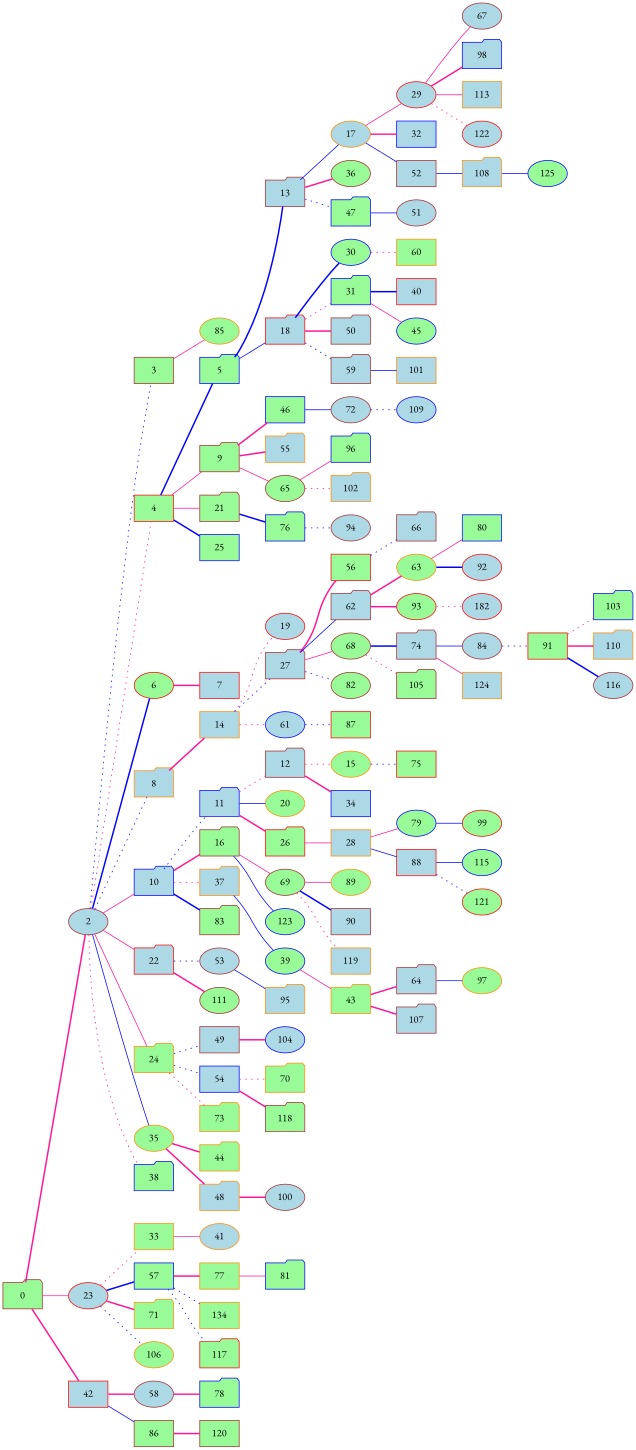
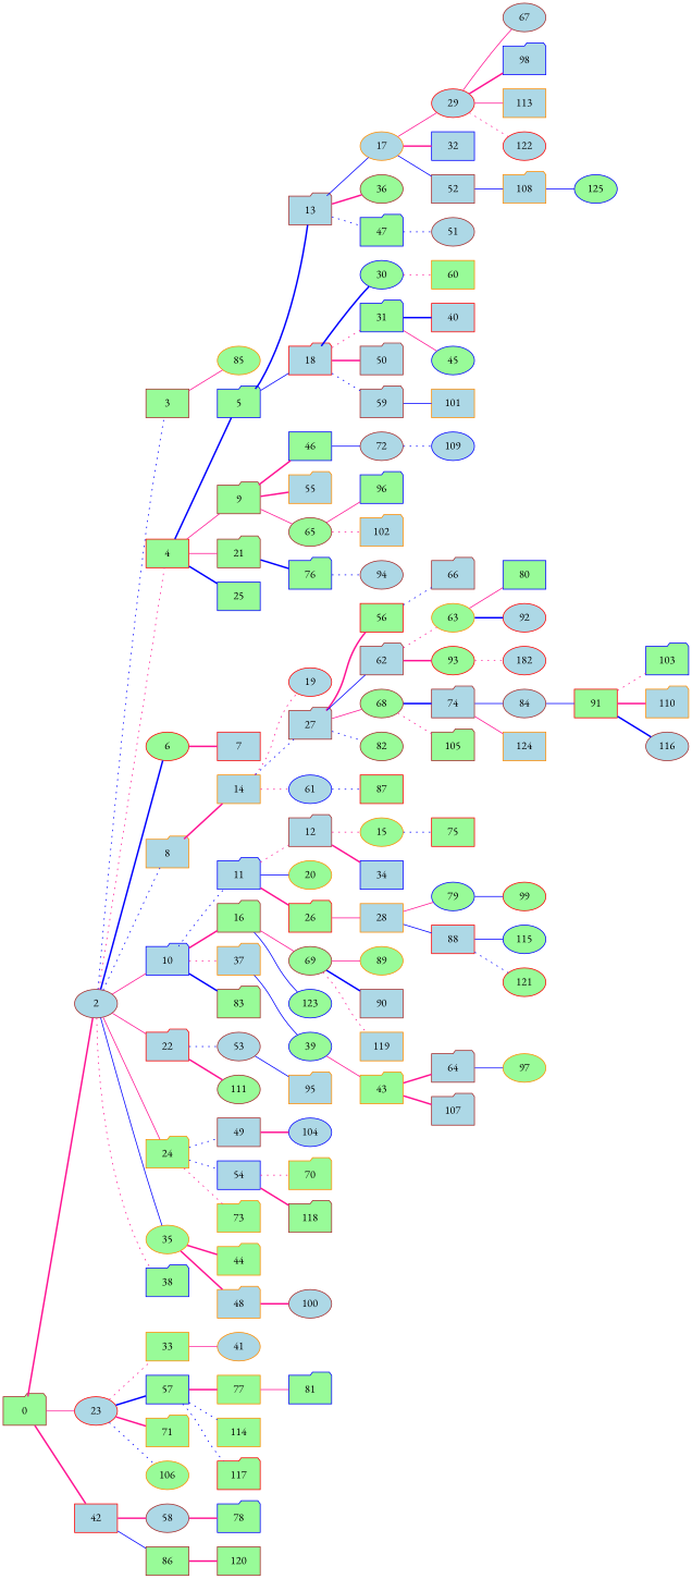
  graph {
    fontname="EB Garamond"
    rankdir=LR
    node [color=brown fillcolor=palegreen fontname="EB Garamond" shape=folder style=filled]
    edge [color=deeppink fontname="EB Garamond" style=bold]
    n1 [label=0]
    2 [fillcolor=lightblue shape=ellipse]
    23 [color=red fillcolor=lightblue shape=ellipse]
    42 [color=red fillcolor=lightblue shape=box]
    3 [shape=box]
    4 [color=red shape=box]
    6 [color=red shape=ellipse]
    8 [color=darkorange fillcolor=lightblue]
    10 [color=blue fillcolor=lightblue]
    22 [color=red fillcolor=lightblue]
    24 [color=darkorange]
    35 [color=darkorange shape=ellipse]
    38 [color=blue]
    33 [color=darkorange shape=box]
    57 [color=blue shape=box]
    71 [color=darkorange]
    106 [color=darkorange shape=ellipse]
    58 [fillcolor=lightblue shape=ellipse]
    86 [shape=box]
    85 [color=darkorange shape=ellipse]
    5 [color=blue]
    9
    21
    25 [color=blue shape=box]
    7 [color=red fillcolor=lightblue shape=box]
    14 [color=darkorange fillcolor=lightblue shape=box]
    11 [color=blue fillcolor=lightblue]
    16
    37 [color=darkorange fillcolor=lightblue]
    83
    53 [fillcolor=lightblue shape=ellipse]
    111 [shape=ellipse]
    49 [fillcolor=lightblue shape=box]
    54 [color=blue fillcolor=lightblue shape=box]
    73 [color=darkorange]
    44 [color=darkorange]
    48 [color=darkorange fillcolor=lightblue]
    13 [fillcolor=lightblue]
    18 [color=red fillcolor=lightblue]
    46 [color=blue shape=box]
    55 [color=darkorange fillcolor=lightblue]
    65 [shape=ellipse]
    76 [color=blue]
    17 [color=darkorange fillcolor=lightblue shape=ellipse]
    36 [shape=ellipse]
    47 [color=blue]
    30 [color=blue shape=ellipse]
    31 [color=blue]
    50 [fillcolor=lightblue]
    59 [fillcolor=lightblue]
    19 [color=red fillcolor=lightblue shape=ellipse]
    27 [fillcolor=lightblue]
    61 [color=blue fillcolor=lightblue shape=ellipse]
    72 [fillcolor=lightblue shape=ellipse]
    96 [color=blue]
    102 [color=darkorange fillcolor=lightblue]
    12 [fillcolor=lightblue]
    20 [color=darkorange shape=ellipse]
    26 [color=red]
    69 [shape=ellipse]
    123 [color=blue shape=ellipse]
    39 [color=blue shape=ellipse]
    15 [color=darkorange shape=ellipse]
    34 [color=blue fillcolor=lightblue shape=box]
    28 [color=darkorange fillcolor=lightblue shape=box]
    75 [color=red shape=box]
    29 [color=red fillcolor=lightblue shape=ellipse]
    32 [color=blue fillcolor=lightblue shape=box]
    52 [fillcolor=lightblue shape=box]
    51 [fillcolor=lightblue shape=ellipse]
    56 [color=red shape=box]
    62 [fillcolor=lightblue]
    68 [shape=ellipse]
    82 [shape=ellipse]
    87 [color=red shape=box]
    89 [color=darkorange shape=ellipse]
    90 [fillcolor=lightblue shape=box]
    119 [color=darkorange fillcolor=lightblue shape=box]
    67 [fillcolor=lightblue shape=ellipse]
    98 [color=blue fillcolor=lightblue]
    113 [color=darkorange fillcolor=lightblue shape=box]
    122 [color=red fillcolor=lightblue shape=ellipse]
    108 [color=darkorange fillcolor=lightblue]
    60 [color=darkorange shape=box]
    40 [color=red fillcolor=lightblue shape=box]
    45 [color=blue shape=ellipse]
    101 [color=darkorange fillcolor=lightblue shape=box]
    94 [fillcolor=lightblue shape=ellipse]
    95 [color=darkorange fillcolor=lightblue]
    41 [color=darkorange fillcolor=lightblue shape=ellipse]
    77 [color=darkorange shape=box]
-   114 [color=darkorange shape=box label=134]
+   114 [color=darkorange shape=box]
    117 [color=red]
    104 [color=blue fillcolor=lightblue shape=ellipse]
    70 [color=darkorange]
    118
    79 [color=blue shape=ellipse]
    88 [color=red fillcolor=lightblue shape=box]
    66 [fillcolor=lightblue]
    63 [color=darkorange shape=ellipse]
    93 [color=red shape=ellipse]
    74 [fillcolor=lightblue]
    105
    99 [color=red shape=ellipse]
    115 [color=blue shape=ellipse]
    121 [color=red shape=ellipse]
    100 [fillcolor=lightblue shape=ellipse]
    43 [color=darkorange]
    64 [fillcolor=lightblue]
    107 [fillcolor=lightblue]
    78 [color=blue]
    120 [shape=box]
    97 [color=darkorange shape=ellipse]
    109 [color=blue fillcolor=lightblue shape=ellipse]
    125 [color=blue shape=ellipse]
    81 [color=blue]
    80 [color=blue shape=box]
    92 [color=red fillcolor=lightblue shape=ellipse]
    n119 [color=red fillcolor=lightblue label=182 shape=ellipse]
    84 [fillcolor=lightblue shape=ellipse]
    124 [color=darkorange fillcolor=lightblue shape=box]
    91 [color=red shape=box]
    103 [color=blue]
    110 [color=darkorange fillcolor=lightblue]
    116 [fillcolor=lightblue shape=ellipse]
    n1 -- 2
    n1 -- 23 [style=solid]
    n1 -- 42
    2 -- 3 [color=blue style=dotted]
    2 -- 4 [style=dotted]
    2 -- 6 [color=blue]
    2 -- 8 [color=blue style=dotted]
    2 -- 10 [style=solid]
    2 -- 22 [style=solid]
    2 -- 24 [style=solid]
    2 -- 35 [color=blue style=solid]
    2 -- 38 [style=dotted]
    23 -- 33 [style=dotted]
    23 -- 57 [color=blue]
    23 -- 71
    23 -- 106 [color=blue style=dotted]
    42 -- 58
    42 -- 86 [color=blue style=solid]
    3 -- 85 [style=solid]
    4 -- 5 [color=blue]
    4 -- 9 [style=solid]
    4 -- 21 [style=solid]
    4 -- 25 [color=blue]
    6 -- 7
    8 -- 14
    10 -- 11 [color=blue style=dotted]
    10 -- 16
    10 -- 37 [style=dotted]
    10 -- 83 [color=blue]
    22 -- 53 [color=blue style=dotted]
    22 -- 111
    24 -- 49 [color=blue style=dotted]
    24 -- 54 [color=blue style=dotted]
    24 -- 73 [style=dotted]
    35 -- 44
    35 -- 48
    33 -- 41 [style=solid]
    57 -- 77
    57 -- 114 [color=blue style=dotted]
    57 -- 117 [color=blue style=dotted]
    58 -- 78
    86 -- 120
    5 -- 13 [color=blue]
    5 -- 18 [color=blue style=solid]
    9 -- 46
    9 -- 55
    9 -- 65 [style=solid]
    21 -- 76 [color=blue]
    14 -- 19 [style=dotted]
    14 -- 27 [color=blue style=dotted]
    14 -- 61 [style=dotted]
    11 -- 12 [style=dotted]
    11 -- 20 [color=blue style=solid]
    11 -- 26
    16 -- 69 [style=solid]
    16 -- 123 [color=blue style=solid]
    37 -- 39 [color=blue style=solid]
    53 -- 95 [color=blue style=solid]
    49 -- 104
    54 -- 70 [style=dotted]
    54 -- 118
    48 -- 100
    13 -- 17 [color=blue style=solid]
    13 -- 36
    13 -- 47 [color=blue style=dotted]
    18 -- 30 [color=blue]
    18 -- 31 [style=dotted]
    18 -- 50
    18 -- 59 [color=blue style=dotted]
    46 -- 72 [color=blue style=solid]
    65 -- 96 [style=solid]
    65 -- 102 [style=dotted]
    76 -- 94 [color=blue style=dotted]
    17 -- 29 [style=solid]
    17 -- 32
    17 -- 52 [color=blue style=solid]
-   47 -- 51 [color=blue style=solid]
+   47 -- 51 [color=blue style=dotted]
    30 -- 60 [style=dotted]
    31 -- 40 [color=blue]
    31 -- 45 [style=solid]
    59 -- 101 [color=blue style=solid]
    27 -- 56
    27 -- 62 [color=blue style=solid]
    27 -- 68 [style=solid]
    27 -- 82 [color=blue style=dotted]
    61 -- 87 [color=blue style=dotted]
    72 -- 109 [color=blue style=dotted]
    12 -- 15 [style=dotted]
    12 -- 34
    26 -- 28 [style=solid]
    69 -- 89 [style=solid]
    69 -- 90 [color=blue]
    69 -- 119 [style=dotted]
    39 -- 43 [style=solid]
    15 -- 75 [color=blue style=dotted]
    28 -- 79 [style=solid]
    28 -- 88 [color=blue style=solid]
    29 -- 67 [style=solid]
    29 -- 98
    29 -- 113 [style=solid]
    29 -- 122 [style=dotted]
    52 -- 108 [color=blue style=solid]
    56 -- 66 [color=blue style=dotted]
-   62 -- 63
+   62 -- 63 [style=dotted]
    62 -- 93
    68 -- 74 [color=blue]
    68 -- 105 [style=dotted]
    108 -- 125 [color=blue style=solid]
    77 -- 81 [style=solid]
    79 -- 99 [color=blue style=solid]
    88 -- 115 [color=blue style=solid]
    88 -- 121 [color=blue style=dotted]
    63 -- 80 [style=solid]
    63 -- 92 [color=blue]
    93 -- n119 [style=dotted]
    74 -- 84 [color=blue style=solid]
    74 -- 124 [style=solid]
    43 -- 64
    43 -- 107
    64 -- 97 [color=blue style=solid]
-   84 -- 91 [color=blue style=dotted]
+   84 -- 91 [color=blue style=solid]
    91 -- 103 [style=dotted]
    91 -- 110
    91 -- 116 [color=blue]
  }
